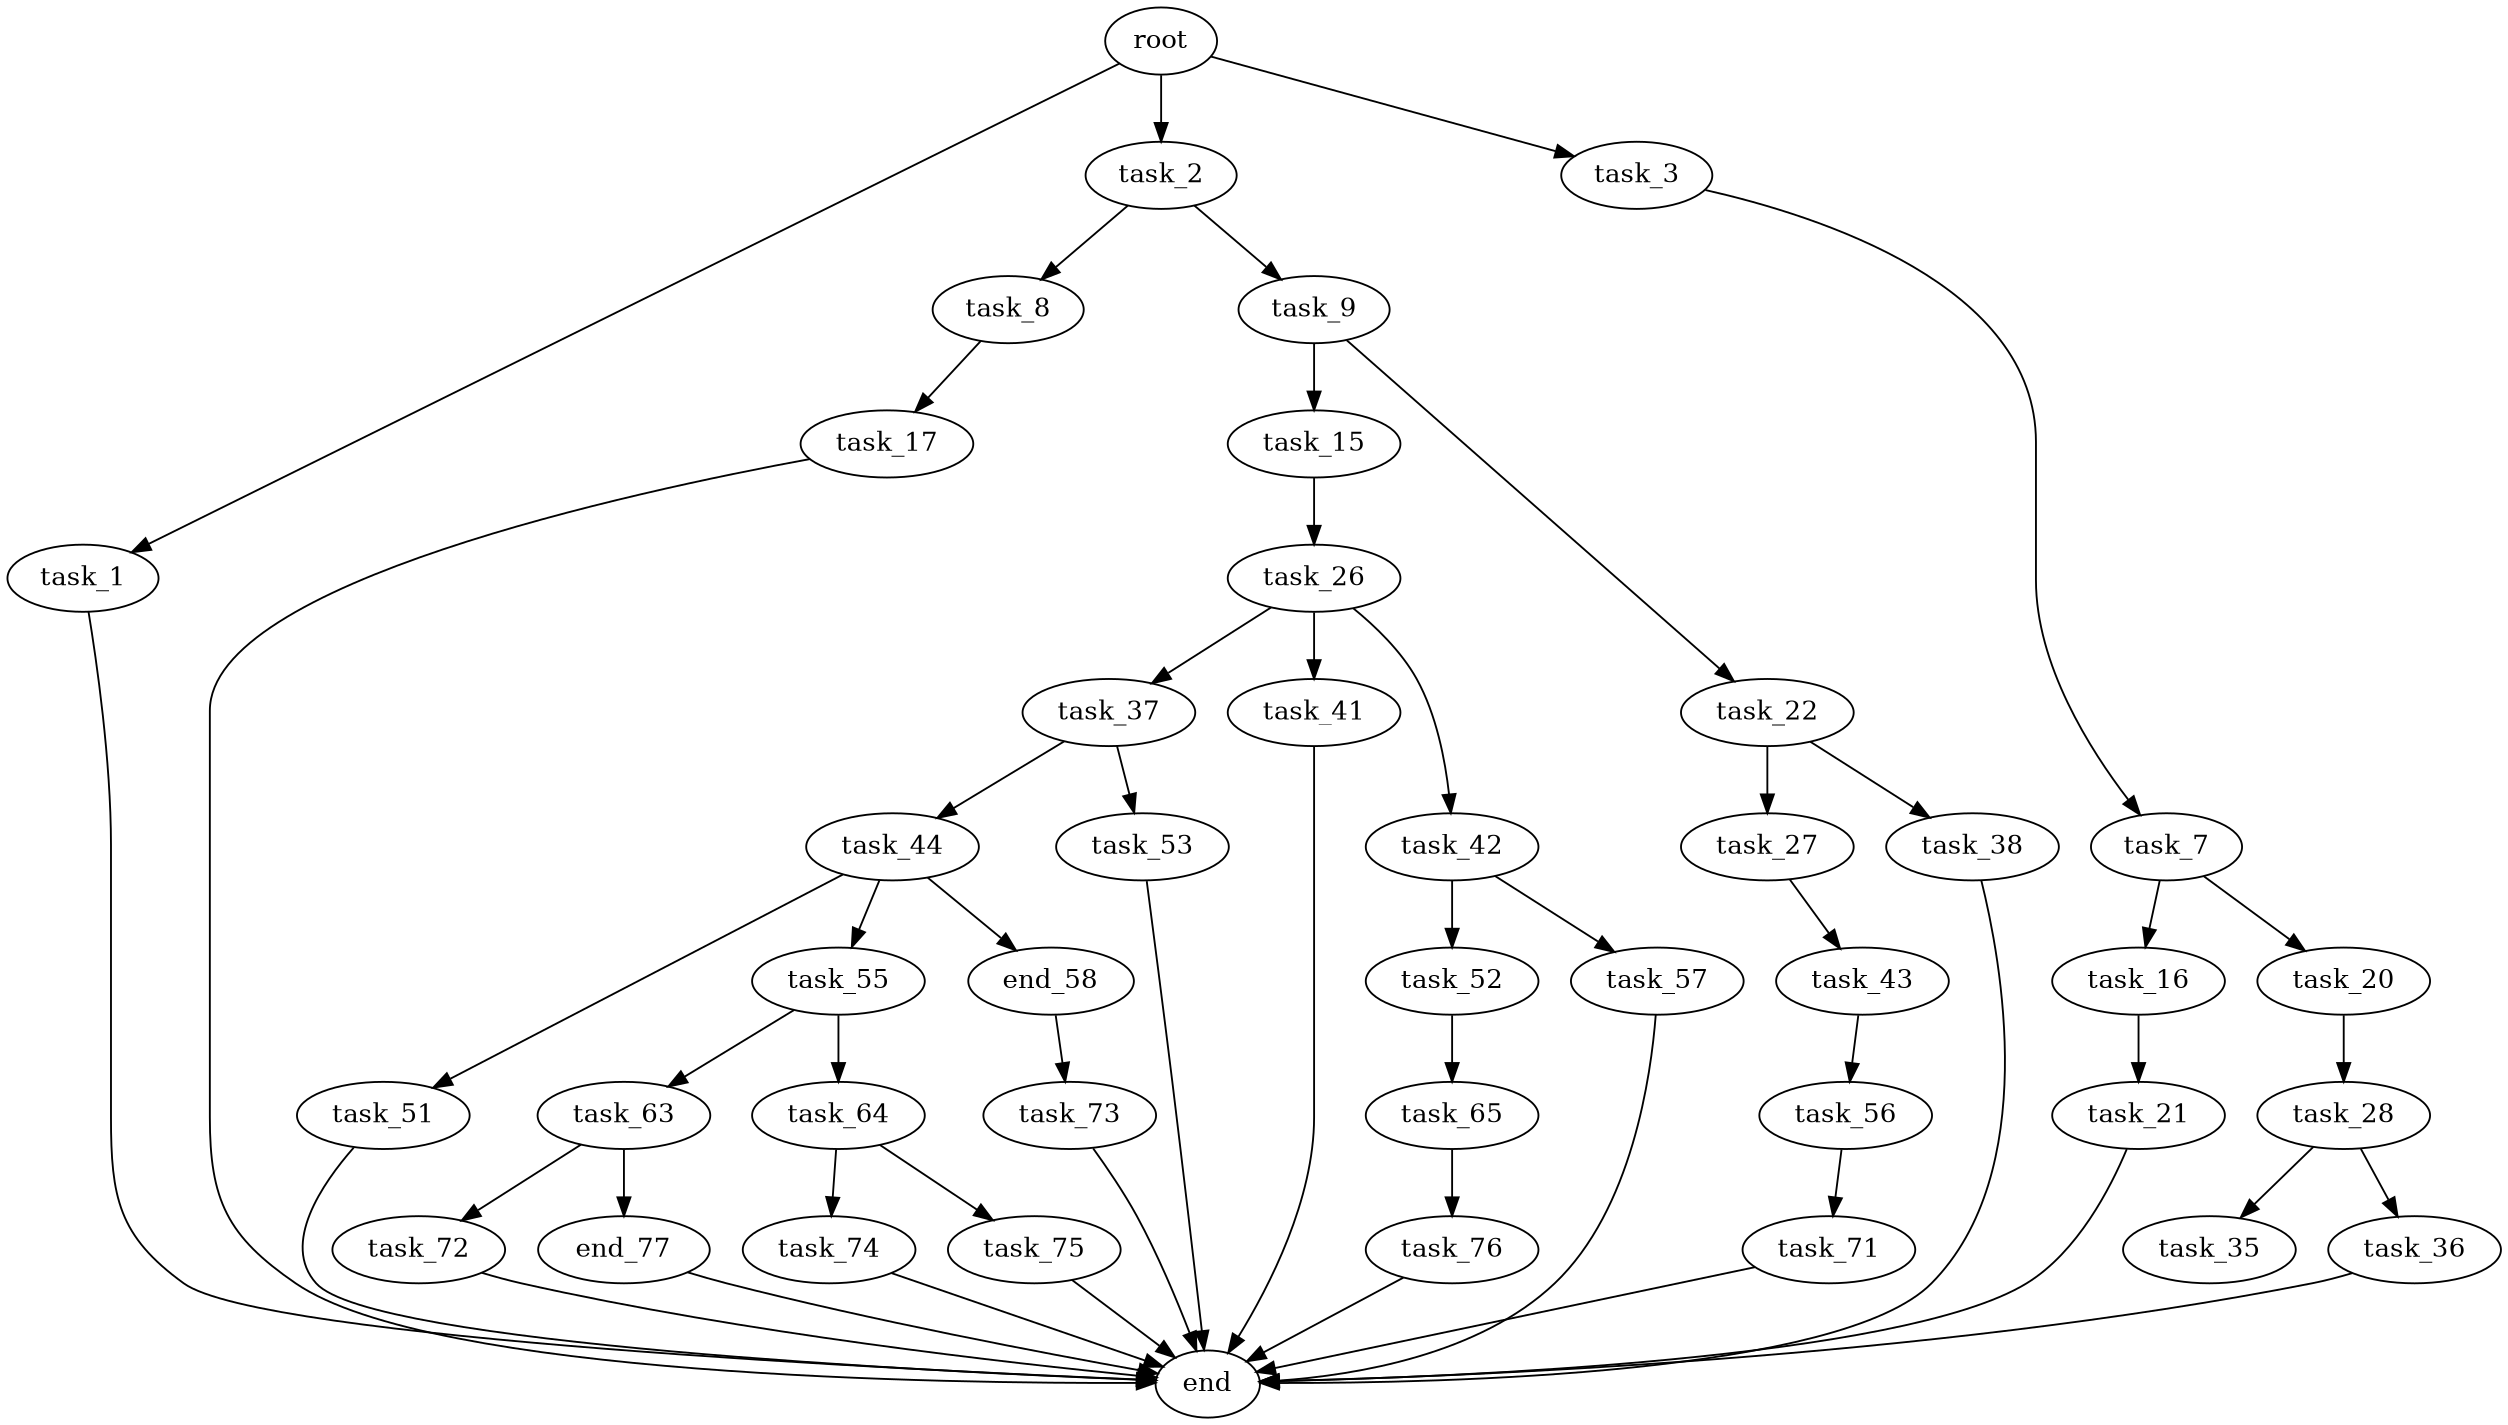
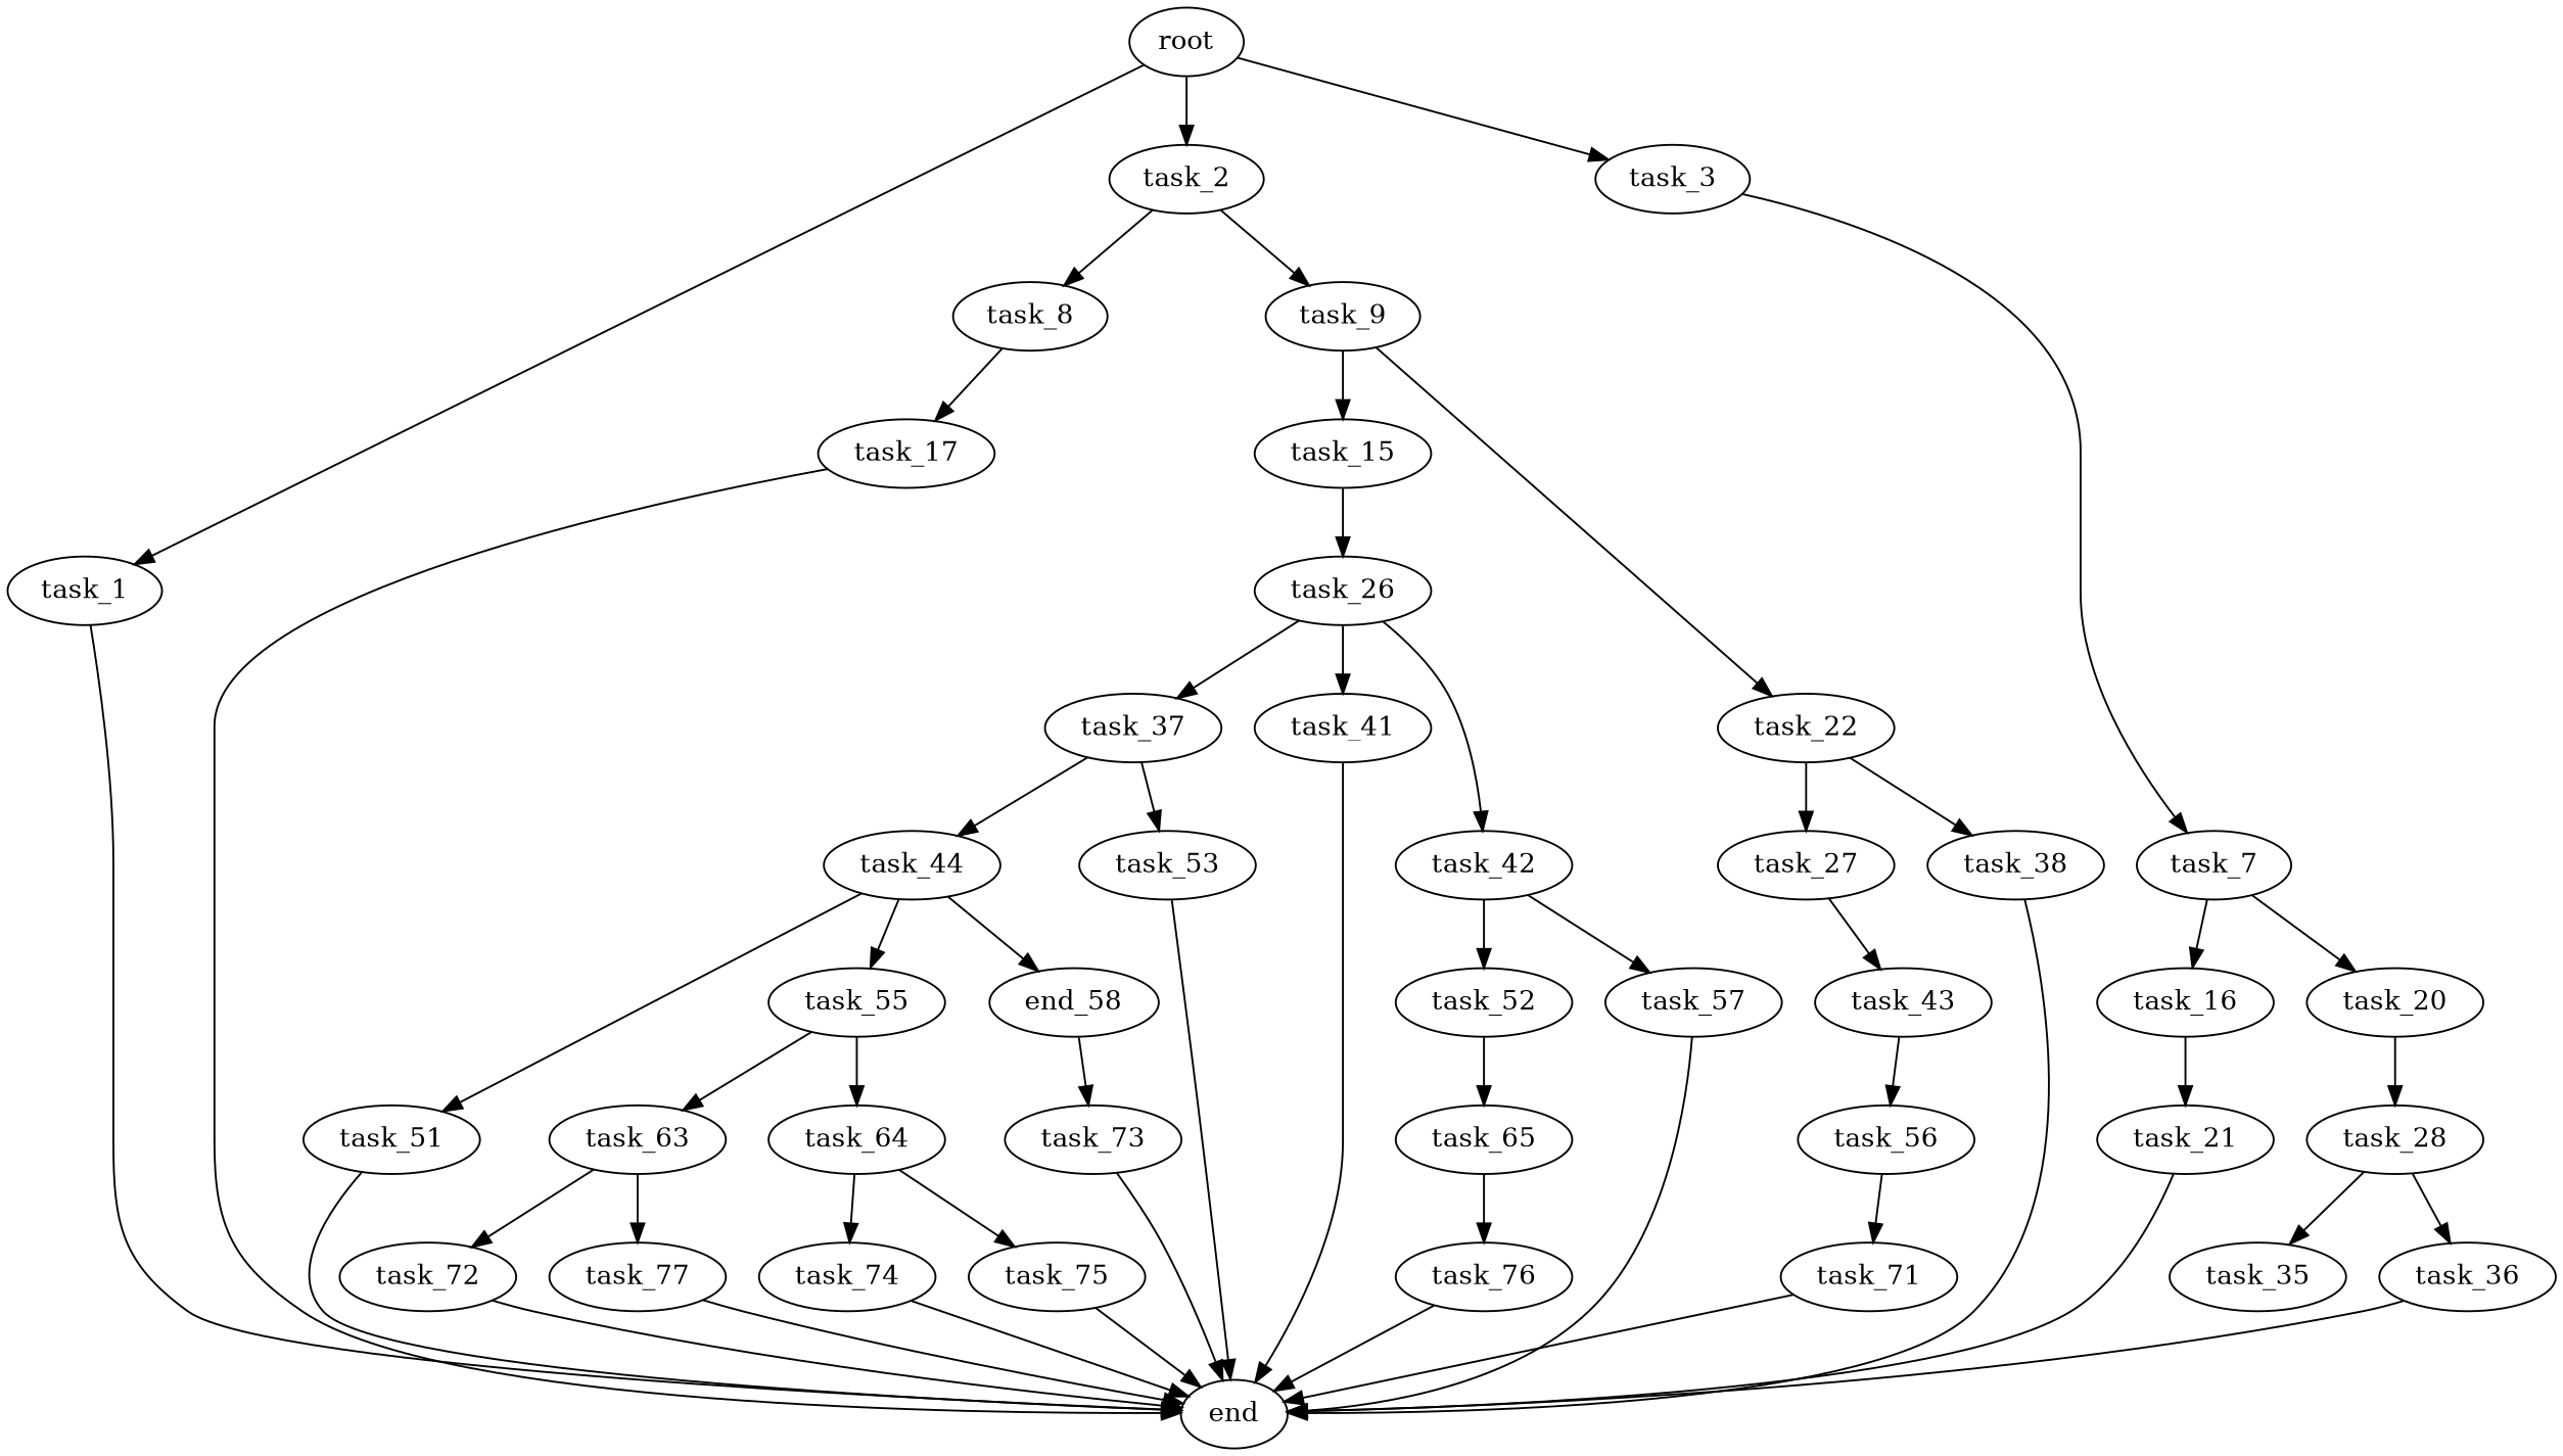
  digraph {
    root
    task_1
    task_2
    task_3
    end
    task_8
    task_9
    task_7
    task_17
    task_15
    task_22
    task_16
    task_20
    task_26
    task_27
    task_38
    task_21
    task_28
    task_35
    task_36
    task_37
    task_41
    task_42
    task_43
    task_44
    task_53
    task_52
    task_57
    task_56
    task_51
    task_55
    n32 [label=end_58]
    task_65
    task_71
    task_63
    task_64
    task_73
    task_76
    task_72
-   task_77 [label=end_77]
+   task_77
    task_74
    task_75
    root -> task_1
    root -> task_2
    root -> task_3
    task_1 -> end
    task_2 -> task_8
    task_2 -> task_9
    task_3 -> task_7
    task_8 -> task_17
    task_9 -> task_15
    task_9 -> task_22
    task_7 -> task_16
    task_7 -> task_20
    task_17 -> end
    task_15 -> task_26
    task_22 -> task_27
    task_22 -> task_38
    task_16 -> task_21
    task_20 -> task_28
    task_26 -> task_37
    task_26 -> task_41
    task_26 -> task_42
    task_27 -> task_43
    task_38 -> end
    task_21 -> end
    task_28 -> task_35
    task_28 -> task_36
    task_36 -> end
    task_37 -> task_44
    task_37 -> task_53
    task_41 -> end
    task_42 -> task_52
    task_42 -> task_57
    task_43 -> task_56
    task_44 -> task_51
    task_44 -> task_55
    task_44 -> n32
    task_53 -> end
    task_52 -> task_65
    task_57 -> end
    task_56 -> task_71
    task_51 -> end
    task_55 -> task_63
    task_55 -> task_64
    n32 -> task_73
    task_65 -> task_76
    task_71 -> end
    task_63 -> task_72
    task_63 -> task_77
    task_64 -> task_74
    task_64 -> task_75
    task_73 -> end
    task_76 -> end
    task_72 -> end
    task_77 -> end
    task_74 -> end
    task_75 -> end
  }
